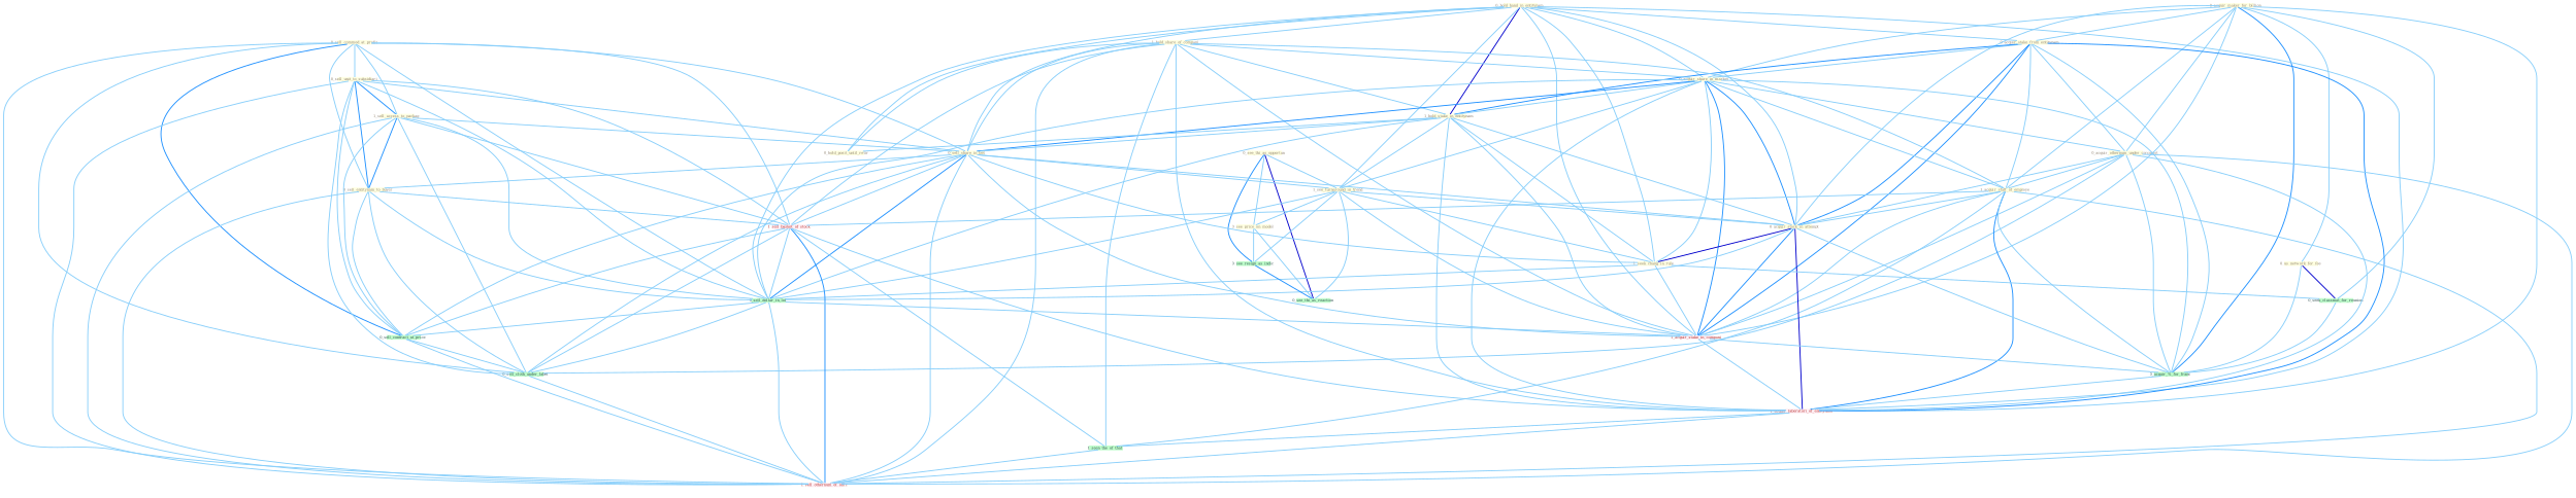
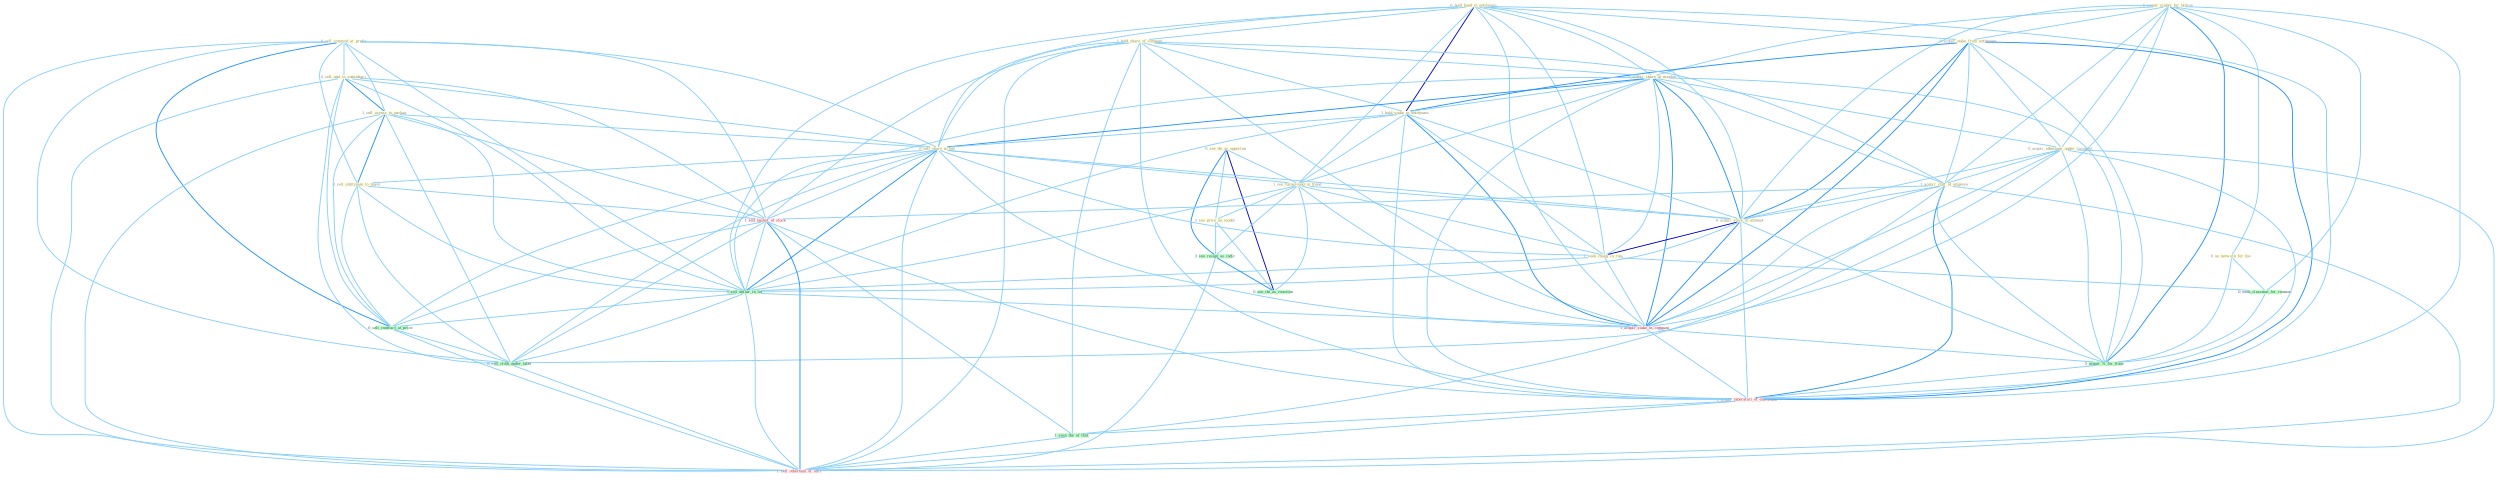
  graph {
    node [color="#ffffe0" fixedsize=true fontcolor="#8b7d6b" fontsize=4 shape=polygon style=filled]
    edge [color="#87cefa" w=1]
    "0_acquir_maker_for_billion " [height=.06 width=.5]
    "0_sell_commod_at_profit " [height=.06 width=.5]
    "0_hold_hand_in_entitynam " [height=.06 width=.5]
    "0_acquir_stake_from_entitynam " [height=.06 width=.5]
    "0_sell_unit_to_subsidiari " [height=.06 width=.5]
    "0_see_thi_as_opportun " [height=.06 width=.5]
    "1_hold_share_of_compani " [height=.06 width=.5]
    "0_acquir_share_in_market " [height=.06 width=.5]
    "1_hold_stake_in_entitynam " [height=.06 width=.5]
    "1_sell_access_to_packag " [height=.06 width=.5]
    "0_acquir_othernum_under_circumst " [height=.06 width=.5]
    "0_sell_share_in_bet " [height=.06 width=.5]
    "0_sell_entitynam_to_buyer " [height=.06 width=.5]
    "1_acquir_staff_of_employe " [height=.06 width=.5]
    "1_see_turnaround_in_trend " [height=.06 width=.5]
    "0_see_price_on_model " [height=.06 width=.5]
    "0_us_network_for_fee " [height=.06 width=.5]
    "0_acquir_stock_in_attempt " [height=.06 width=.5]
    "1_seek_chang_in_rule " [height=.06 width=.5]
-   "0_hold_posit_until_retir " [height=.06 width=.5]
    "1_sell_basket_of_stock " [color="#fff0f5" fontcolor="#b22222" height=.06 width=.5]
    "1_acquir_stake_in_compani " [color="#fff0f5" fontcolor="#b22222" height=.06 width=.5]
    "1_acquir_laboratori_of_entitynam " [color="#fff0f5" fontcolor="#b22222" height=.06 width=.5]
    "1_sell_othernum_of_offic " [color="#fff0f5" fontcolor="#b22222" height=.06 width=.5]
    "0_seek_classmat_for_reunion " [color="#BDFCC9" fontcolor="#2f4f4f" height=.06 width=.5]
    "0_acquir_%_for_franc " [color="#BDFCC9" fontcolor="#2f4f4f" height=.06 width=.5]
    "0_sell_dollar_in_lot " [color="#BDFCC9" fontcolor="#2f4f4f" height=.06 width=.5]
    "0_sell_contract_at_price " [color="#BDFCC9" fontcolor="#2f4f4f" height=.06 width=.5]
    "0_sell_cloth_under_label " [color="#BDFCC9" fontcolor="#2f4f4f" height=.06 width=.5]
    "0_see_resign_as_indic " [color="#BDFCC9" fontcolor="#2f4f4f" height=.06 width=.5]
    "0_see_thi_as_reaction " [color="#BDFCC9" fontcolor="#2f4f4f" height=.06 width=.5]
    "1_seen_the_of_that " [color="#BDFCC9" fontcolor="#2f4f4f" height=.06 width=.5]
    subgraph sub_1 {
      "0_acquir_maker_for_billion "
      "0_sell_commod_at_profit "
      "0_hold_hand_in_entitynam "
      "0_acquir_stake_from_entitynam "
      "0_sell_unit_to_subsidiari "
      "0_see_thi_as_opportun "
      "1_hold_share_of_compani "
      "0_acquir_share_in_market "
      "1_hold_stake_in_entitynam "
      "1_sell_access_to_packag "
      "0_acquir_othernum_under_circumst "
      "0_sell_share_in_bet "
      "0_sell_entitynam_to_buyer "
      "1_acquir_staff_of_employe "
      "1_see_turnaround_in_trend "
      "0_see_price_on_model "
      "0_us_network_for_fee "
      "0_acquir_stock_in_attempt "
      "1_seek_chang_in_rule "
-     "0_hold_posit_until_retir "
    }
    subgraph sub_2 {
      "1_sell_basket_of_stock "
      "1_acquir_stake_in_compani "
      "1_acquir_laboratori_of_entitynam "
      "1_sell_othernum_of_offic "
    }
    "0_acquir_maker_for_billion " -- "0_acquir_stake_from_entitynam "
    "0_acquir_maker_for_billion " -- "0_acquir_share_in_market "
    "0_acquir_maker_for_billion " -- "0_acquir_othernum_under_circumst "
    "0_acquir_maker_for_billion " -- "1_acquir_staff_of_employe "
    "0_acquir_maker_for_billion " -- "0_us_network_for_fee "
    "0_acquir_maker_for_billion " -- "0_acquir_stock_in_attempt "
    "0_acquir_maker_for_billion " -- "1_acquir_stake_in_compani "
    "0_acquir_maker_for_billion " -- "1_acquir_laboratori_of_entitynam "
    "0_acquir_maker_for_billion " -- "0_seek_classmat_for_reunion "
    "0_acquir_maker_for_billion " -- "0_acquir_%_for_franc " [color="#1e90ff" w=2]
    "0_sell_commod_at_profit " -- "0_sell_unit_to_subsidiari "
    "0_sell_commod_at_profit " -- "1_sell_access_to_packag "
    "0_sell_commod_at_profit " -- "0_sell_share_in_bet "
    "0_sell_commod_at_profit " -- "0_sell_entitynam_to_buyer "
    "0_sell_commod_at_profit " -- "1_sell_basket_of_stock "
    "0_sell_commod_at_profit " -- "1_sell_othernum_of_offic "
    "0_sell_commod_at_profit " -- "0_sell_dollar_in_lot "
    "0_sell_commod_at_profit " -- "0_sell_contract_at_price " [color="#1e90ff" w=2]
    "0_sell_commod_at_profit " -- "0_sell_cloth_under_label "
    "0_hold_hand_in_entitynam " -- "0_acquir_stake_from_entitynam "
    "0_hold_hand_in_entitynam " -- "1_hold_share_of_compani "
    "0_hold_hand_in_entitynam " -- "0_acquir_share_in_market "
    "0_hold_hand_in_entitynam " -- "1_hold_stake_in_entitynam " [color="#0000cd" w=3]
    "0_hold_hand_in_entitynam " -- "0_sell_share_in_bet "
    "0_hold_hand_in_entitynam " -- "1_see_turnaround_in_trend "
    "0_hold_hand_in_entitynam " -- "0_acquir_stock_in_attempt "
    "0_hold_hand_in_entitynam " -- "1_seek_chang_in_rule "
-   "0_hold_hand_in_entitynam " -- "0_hold_posit_until_retir "
    "0_hold_hand_in_entitynam " -- "1_acquir_stake_in_compani "
    "0_hold_hand_in_entitynam " -- "1_acquir_laboratori_of_entitynam "
    "0_hold_hand_in_entitynam " -- "0_sell_dollar_in_lot "
-   "0_acquir_stake_from_entitynam " -- "0_acquir_share_in_market "
    "0_acquir_stake_from_entitynam " -- "1_hold_stake_in_entitynam " [color="#1e90ff" w=2]
    "0_acquir_stake_from_entitynam " -- "0_acquir_othernum_under_circumst "
    "0_acquir_stake_from_entitynam " -- "1_acquir_staff_of_employe "
    "0_acquir_stake_from_entitynam " -- "0_acquir_stock_in_attempt " [color="#1e90ff"]
    "0_acquir_stake_from_entitynam " -- "1_acquir_stake_in_compani " [color="#1e90ff" w=2]
    "0_acquir_stake_from_entitynam " -- "1_acquir_laboratori_of_entitynam " [color="#1e90ff" w=2]
    "0_acquir_stake_from_entitynam " -- "0_acquir_%_for_franc "
    "0_sell_unit_to_subsidiari " -- "1_sell_access_to_packag " [color="#1e90ff" w=2]
    "0_sell_unit_to_subsidiari " -- "0_sell_share_in_bet "
-   "0_sell_unit_to_subsidiari " -- "0_sell_entitynam_to_buyer " [color="#1e90ff" w=2]
    "0_sell_unit_to_subsidiari " -- "1_sell_basket_of_stock "
    "0_sell_unit_to_subsidiari " -- "1_sell_othernum_of_offic "
    "0_sell_unit_to_subsidiari " -- "0_sell_dollar_in_lot "
    "0_sell_unit_to_subsidiari " -- "0_sell_contract_at_price "
    "0_sell_unit_to_subsidiari " -- "0_sell_cloth_under_label "
    "0_see_thi_as_opportun " -- "1_see_turnaround_in_trend "
    "0_see_thi_as_opportun " -- "0_see_price_on_model "
    "0_see_thi_as_opportun " -- "0_see_resign_as_indic " [color="#1e90ff" w=2]
    "0_see_thi_as_opportun " -- "0_see_thi_as_reaction " [color="#0000cd" w=3]
    "1_hold_share_of_compani " -- "0_acquir_share_in_market "
    "1_hold_share_of_compani " -- "1_hold_stake_in_entitynam "
    "1_hold_share_of_compani " -- "0_sell_share_in_bet "
    "1_hold_share_of_compani " -- "1_acquir_staff_of_employe "
-   "1_hold_share_of_compani " -- "0_hold_posit_until_retir "
    "1_hold_share_of_compani " -- "1_sell_basket_of_stock "
    "1_hold_share_of_compani " -- "1_acquir_stake_in_compani "
    "1_hold_share_of_compani " -- "1_acquir_laboratori_of_entitynam "
    "1_hold_share_of_compani " -- "1_sell_othernum_of_offic "
    "1_hold_share_of_compani " -- "1_seen_the_of_that "
    "0_acquir_share_in_market " -- "1_hold_stake_in_entitynam "
    "0_acquir_share_in_market " -- "0_acquir_othernum_under_circumst "
    "0_acquir_share_in_market " -- "0_sell_share_in_bet " [color="#1e90ff" w=2]
    "0_acquir_share_in_market " -- "1_acquir_staff_of_employe "
    "0_acquir_share_in_market " -- "1_see_turnaround_in_trend "
    "0_acquir_share_in_market " -- "0_acquir_stock_in_attempt " [color="#1e90ff" w=2]
    "0_acquir_share_in_market " -- "1_seek_chang_in_rule "
    "0_acquir_share_in_market " -- "1_acquir_stake_in_compani " [color="#1e90ff" w=2]
    "0_acquir_share_in_market " -- "1_acquir_laboratori_of_entitynam "
    "0_acquir_share_in_market " -- "0_acquir_%_for_franc "
    "0_acquir_share_in_market " -- "0_sell_dollar_in_lot "
    "1_hold_stake_in_entitynam " -- "0_sell_share_in_bet "
    "1_hold_stake_in_entitynam " -- "1_see_turnaround_in_trend "
    "1_hold_stake_in_entitynam " -- "0_acquir_stock_in_attempt "
    "1_hold_stake_in_entitynam " -- "1_seek_chang_in_rule "
-   "1_hold_stake_in_entitynam " -- "0_hold_posit_until_retir "
-   "1_hold_stake_in_entitynam " -- "1_acquir_stake_in_compani " [w=2]
+   "1_hold_stake_in_entitynam " -- "1_acquir_stake_in_compani " [color="#1e90ff" w=2]
    "1_hold_stake_in_entitynam " -- "1_acquir_laboratori_of_entitynam "
    "1_hold_stake_in_entitynam " -- "0_sell_dollar_in_lot "
    "1_sell_access_to_packag " -- "0_sell_share_in_bet "
    "1_sell_access_to_packag " -- "0_sell_entitynam_to_buyer " [color="#1e90ff" w=2]
    "1_sell_access_to_packag " -- "1_sell_basket_of_stock "
    "1_sell_access_to_packag " -- "1_sell_othernum_of_offic "
    "1_sell_access_to_packag " -- "0_sell_dollar_in_lot "
    "1_sell_access_to_packag " -- "0_sell_contract_at_price "
    "1_sell_access_to_packag " -- "0_sell_cloth_under_label "
    "0_acquir_othernum_under_circumst " -- "1_acquir_staff_of_employe "
    "0_acquir_othernum_under_circumst " -- "0_acquir_stock_in_attempt "
    "0_acquir_othernum_under_circumst " -- "1_acquir_stake_in_compani "
    "0_acquir_othernum_under_circumst " -- "1_acquir_laboratori_of_entitynam "
    "0_acquir_othernum_under_circumst " -- "1_sell_othernum_of_offic "
    "0_acquir_othernum_under_circumst " -- "0_acquir_%_for_franc "
    "0_acquir_othernum_under_circumst " -- "0_sell_cloth_under_label "
    "0_sell_share_in_bet " -- "0_sell_entitynam_to_buyer "
    "0_sell_share_in_bet " -- "1_see_turnaround_in_trend "
    "0_sell_share_in_bet " -- "0_acquir_stock_in_attempt "
    "0_sell_share_in_bet " -- "1_seek_chang_in_rule "
    "0_sell_share_in_bet " -- "1_sell_basket_of_stock "
    "0_sell_share_in_bet " -- "1_acquir_stake_in_compani "
    "0_sell_share_in_bet " -- "1_sell_othernum_of_offic "
    "0_sell_share_in_bet " -- "0_sell_dollar_in_lot " [color="#1e90ff" w=2]
    "0_sell_share_in_bet " -- "0_sell_contract_at_price "
    "0_sell_share_in_bet " -- "0_sell_cloth_under_label "
    "0_sell_entitynam_to_buyer " -- "1_sell_basket_of_stock "
-   "0_sell_entitynam_to_buyer " -- "1_sell_othernum_of_offic "
+   "0_see_resign_as_indic " -- "1_sell_othernum_of_offic "
    "0_sell_entitynam_to_buyer " -- "0_sell_dollar_in_lot "
    "0_sell_entitynam_to_buyer " -- "0_sell_contract_at_price "
    "0_sell_entitynam_to_buyer " -- "0_sell_cloth_under_label "
    "1_acquir_staff_of_employe " -- "0_acquir_stock_in_attempt "
    "1_acquir_staff_of_employe " -- "1_sell_basket_of_stock "
    "1_acquir_staff_of_employe " -- "1_acquir_stake_in_compani "
    "1_acquir_staff_of_employe " -- "1_acquir_laboratori_of_entitynam " [color="#1e90ff" w=2]
    "1_acquir_staff_of_employe " -- "1_sell_othernum_of_offic "
    "1_acquir_staff_of_employe " -- "0_acquir_%_for_franc "
    "1_acquir_staff_of_employe " -- "1_seen_the_of_that "
    "1_see_turnaround_in_trend " -- "0_see_price_on_model "
    "1_see_turnaround_in_trend " -- "0_acquir_stock_in_attempt "
    "1_see_turnaround_in_trend " -- "1_seek_chang_in_rule "
    "1_see_turnaround_in_trend " -- "1_acquir_stake_in_compani "
    "1_see_turnaround_in_trend " -- "0_sell_dollar_in_lot "
    "1_see_turnaround_in_trend " -- "0_see_resign_as_indic "
    "1_see_turnaround_in_trend " -- "0_see_thi_as_reaction "
    "0_see_price_on_model " -- "0_see_resign_as_indic "
    "0_see_price_on_model " -- "0_see_thi_as_reaction "
-   "0_us_network_for_fee " -- "0_seek_classmat_for_reunion " [color="#0000cd"]
+   "0_us_network_for_fee " -- "0_seek_classmat_for_reunion "
    "0_us_network_for_fee " -- "0_acquir_%_for_franc "
    "0_acquir_stock_in_attempt " -- "1_seek_chang_in_rule " [color="#0000cd"]
    "0_acquir_stock_in_attempt " -- "1_acquir_stake_in_compani " [color="#1e90ff" w=2]
-   "0_acquir_stock_in_attempt " -- "1_acquir_laboratori_of_entitynam " [color="#0000cd"]
+   "0_acquir_stock_in_attempt " -- "1_acquir_laboratori_of_entitynam "
    "0_acquir_stock_in_attempt " -- "0_acquir_%_for_franc "
    "0_acquir_stock_in_attempt " -- "0_sell_dollar_in_lot "
    "1_seek_chang_in_rule " -- "1_acquir_stake_in_compani "
    "1_seek_chang_in_rule " -- "0_seek_classmat_for_reunion "
    "1_seek_chang_in_rule " -- "0_sell_dollar_in_lot "
    "1_sell_basket_of_stock " -- "1_acquir_laboratori_of_entitynam "
    "1_sell_basket_of_stock " -- "1_sell_othernum_of_offic " [color="#1e90ff" w=2]
    "1_sell_basket_of_stock " -- "0_sell_dollar_in_lot "
    "1_sell_basket_of_stock " -- "0_sell_contract_at_price "
    "1_sell_basket_of_stock " -- "0_sell_cloth_under_label "
    "1_sell_basket_of_stock " -- "1_seen_the_of_that "
    "1_acquir_stake_in_compani " -- "1_acquir_laboratori_of_entitynam "
    "1_acquir_stake_in_compani " -- "0_acquir_%_for_franc "
    "1_acquir_laboratori_of_entitynam " -- "1_sell_othernum_of_offic "
    "1_acquir_laboratori_of_entitynam " -- "1_seen_the_of_that "
    "0_seek_classmat_for_reunion " -- "0_acquir_%_for_franc "
    "0_acquir_%_for_franc " -- "1_acquir_laboratori_of_entitynam "
    "0_sell_dollar_in_lot " -- "1_acquir_stake_in_compani "
    "0_sell_dollar_in_lot " -- "1_sell_othernum_of_offic "
    "0_sell_dollar_in_lot " -- "0_sell_contract_at_price "
    "0_sell_dollar_in_lot " -- "0_sell_cloth_under_label "
    "0_sell_contract_at_price " -- "1_sell_othernum_of_offic "
    "0_sell_contract_at_price " -- "0_sell_cloth_under_label "
    "0_sell_cloth_under_label " -- "1_sell_othernum_of_offic "
    "0_see_resign_as_indic " -- "0_see_thi_as_reaction " [color="#1e90ff" w=2]
    "1_seen_the_of_that " -- "1_sell_othernum_of_offic "
  }
